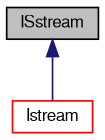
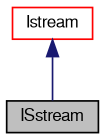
  digraph {
    node [fontname=FreeSans fontsize=10 shape=record]
    n1 [color=black fillcolor=grey75 fontcolor=black height=0.2 label=ISstream style=filled width=0.4]
    n2 [color=red height=0.2 label=Istream width=0.4]
-   n1 -> n2 [color=midnightblue dir=back fontname=FreeSans fontsize=10 labelfontname=FreeSans labelfontsize=10 style=solid]
+   n2 -> n1 [color=midnightblue dir=back fontname=FreeSans fontsize=10 labelfontname=FreeSans labelfontsize=10 style=solid]
  }
